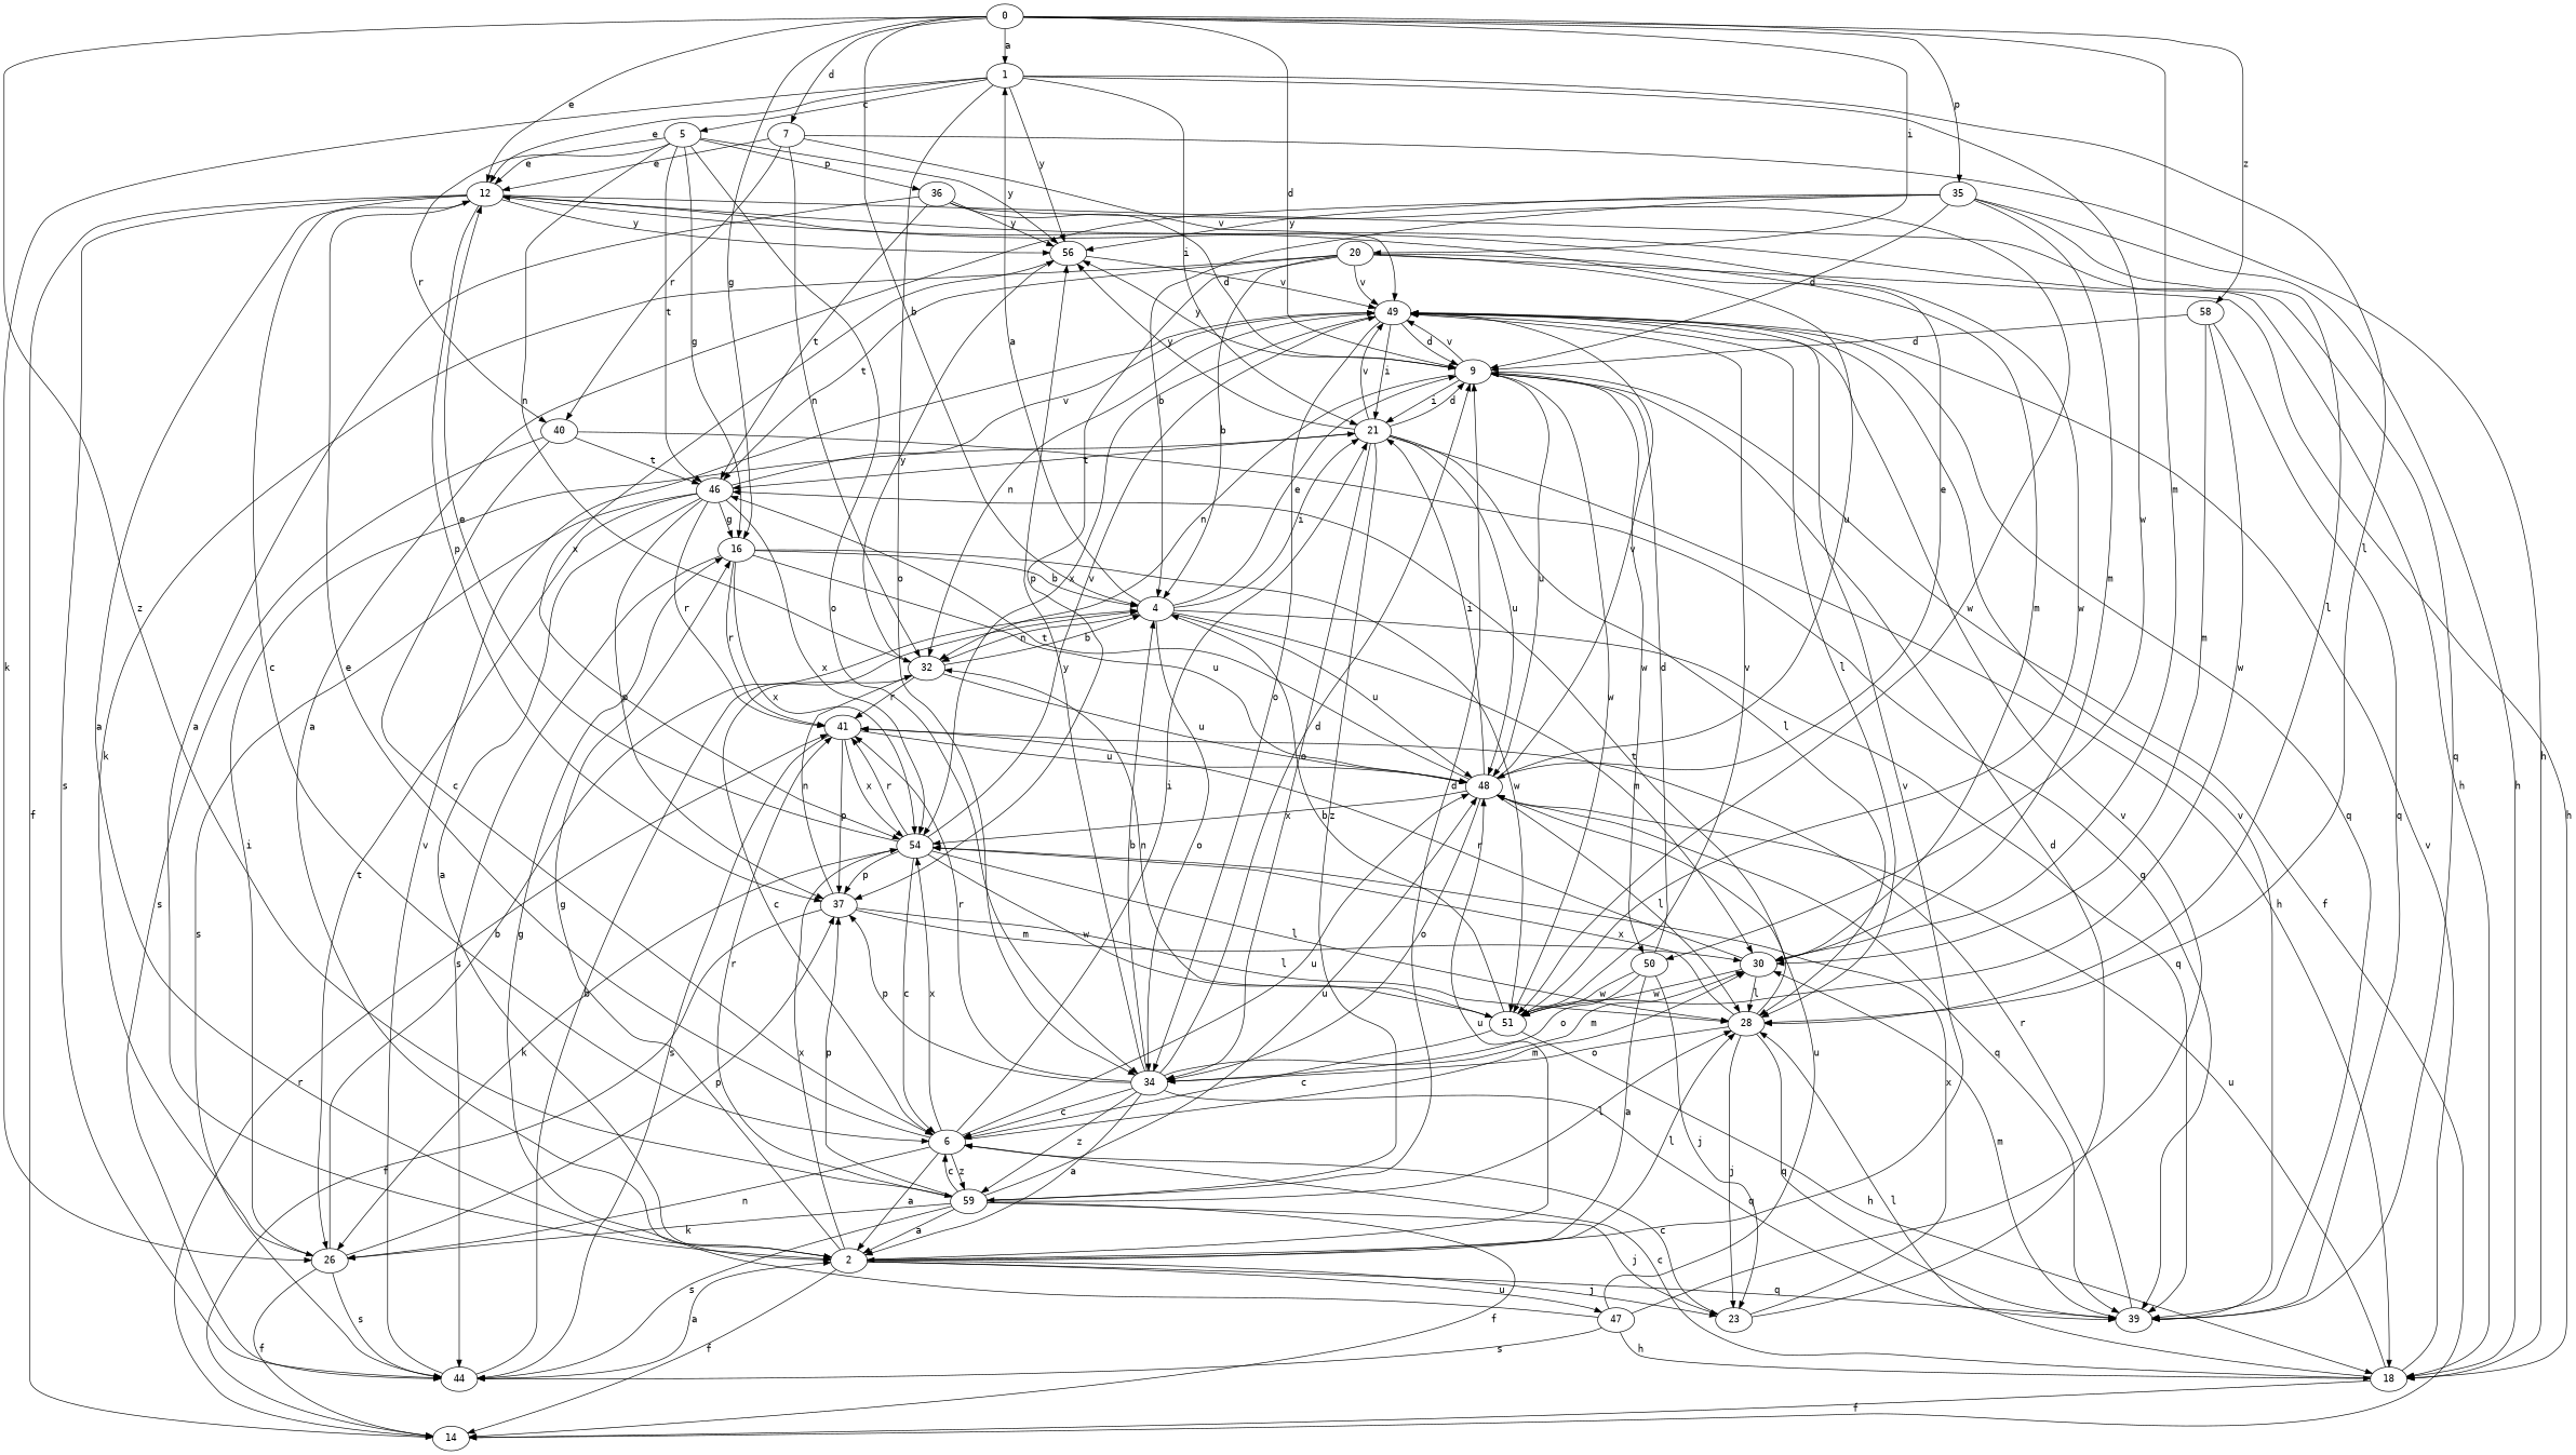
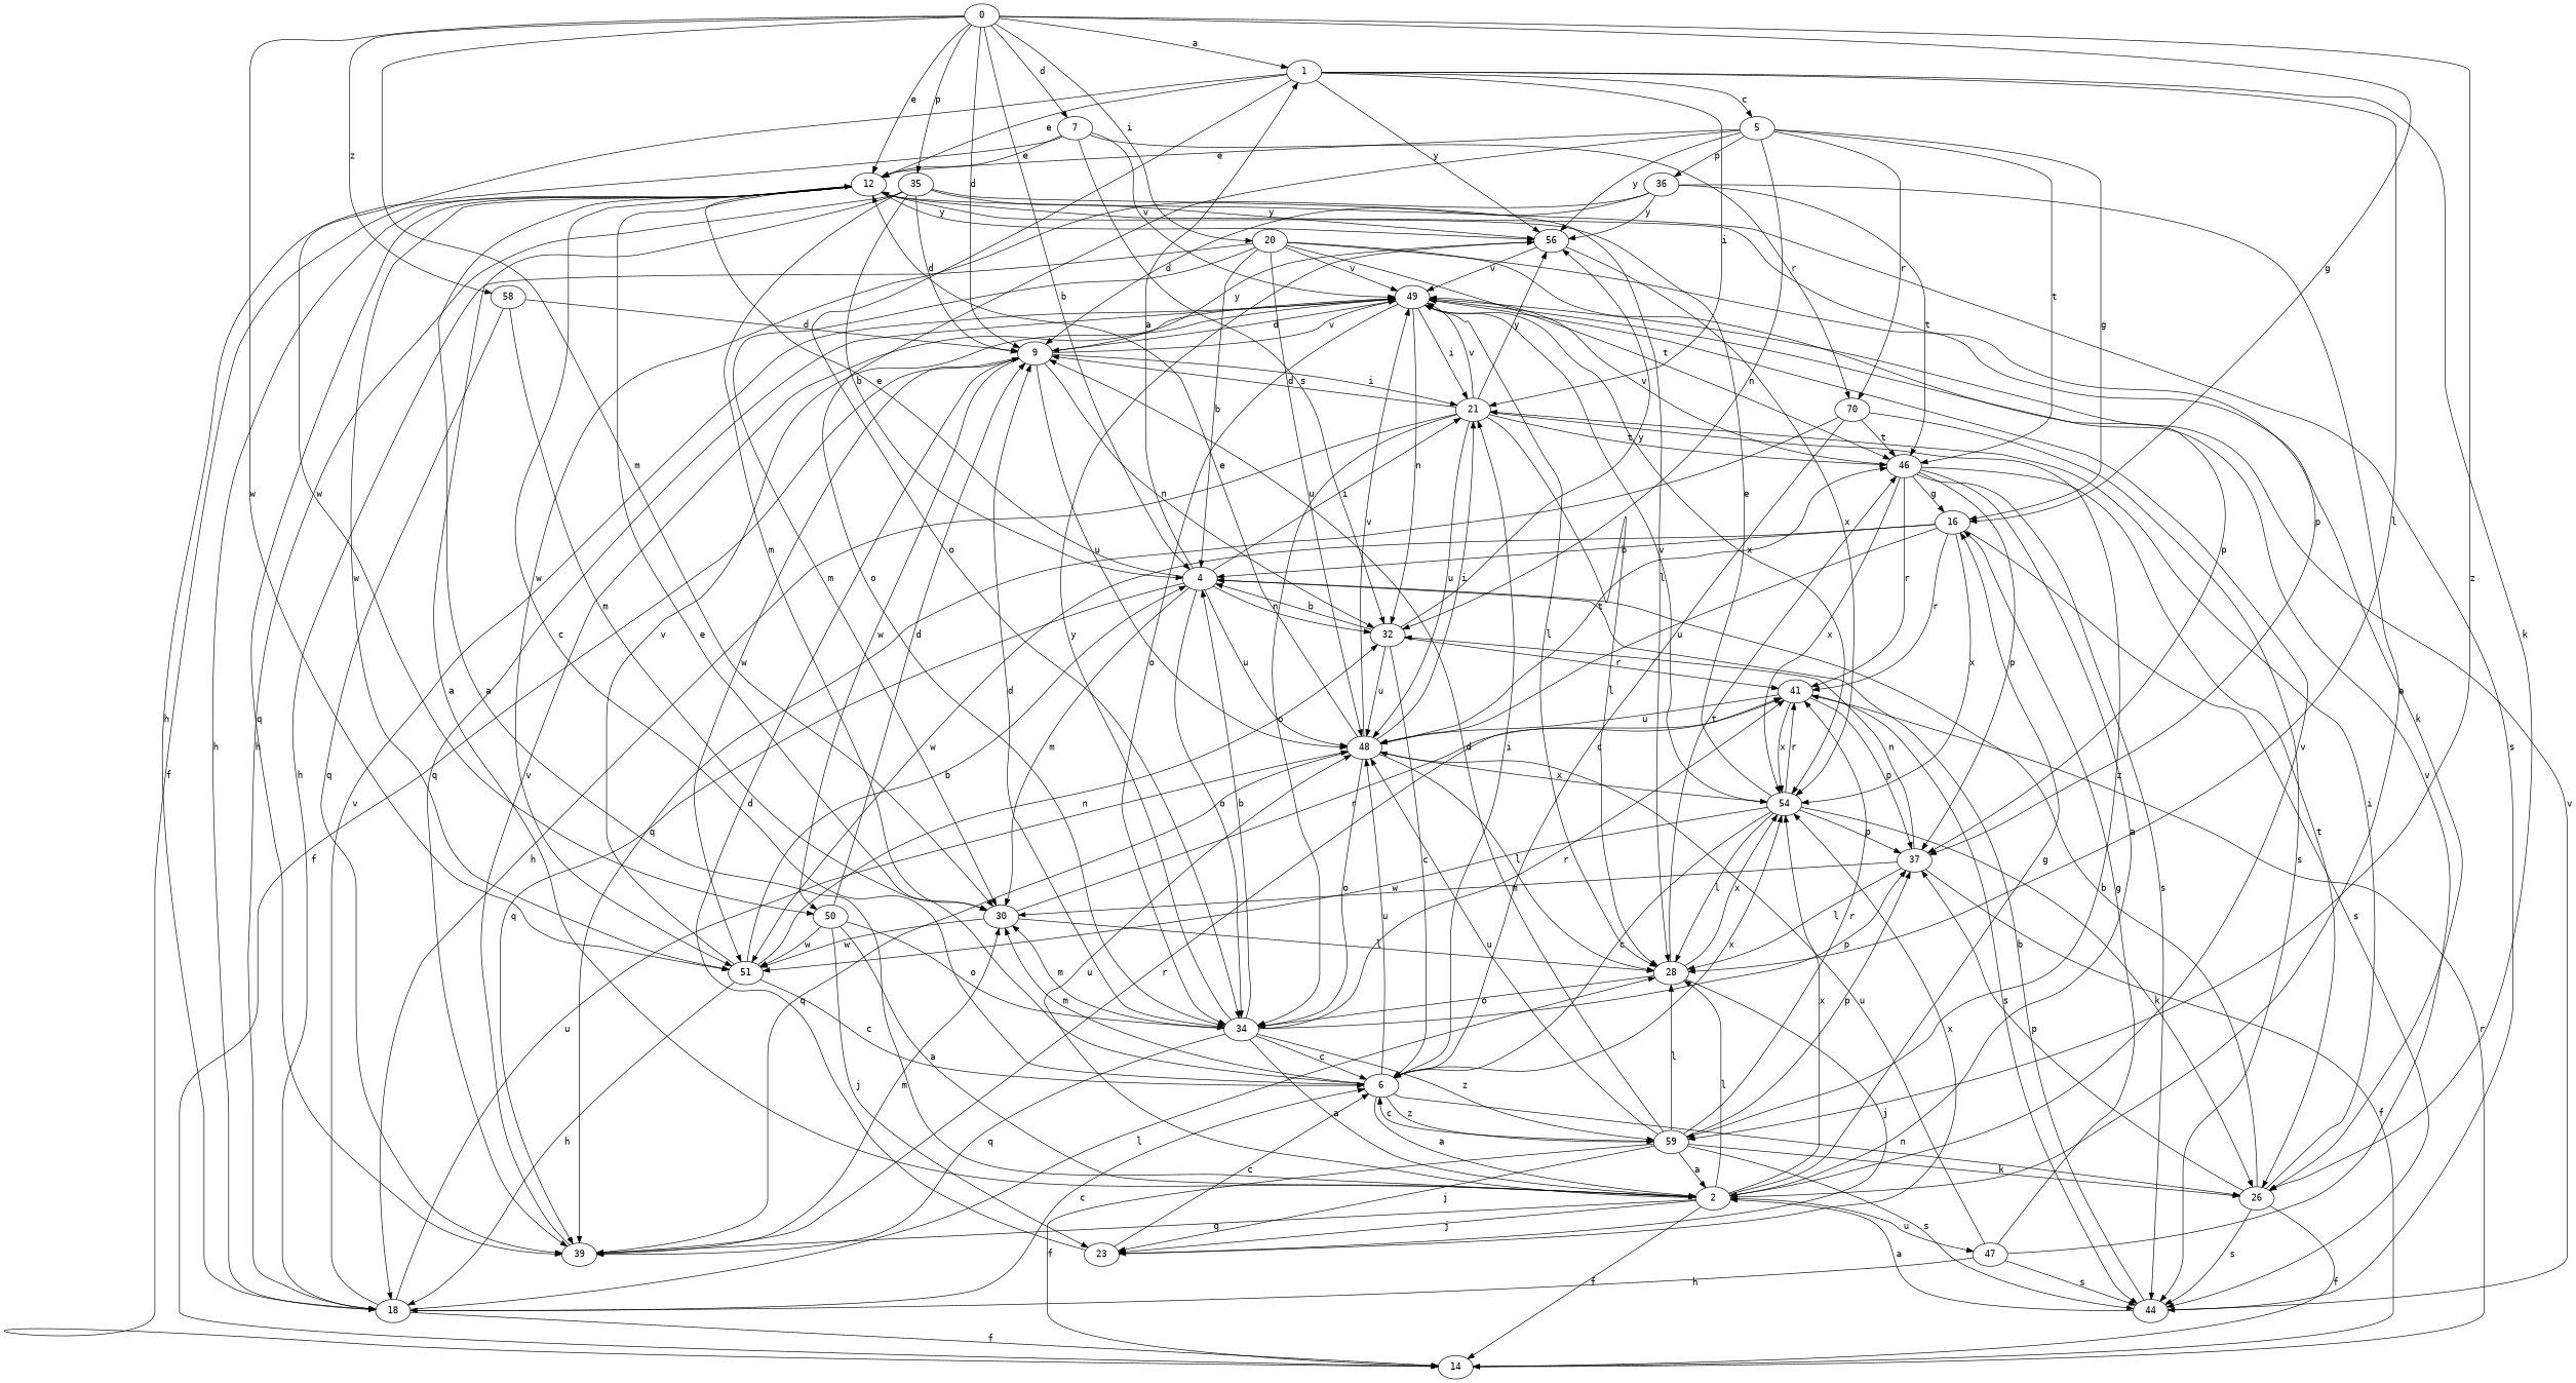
  strict digraph {
    fontname="DejaVu Sans Mono"
    node [fontname="DejaVu Sans Mono"]
    edge [fontname="DejaVu Sans Mono"]
    0
    1
    4
    7
    9
    12
    16
    20
    30
    35
    58
    59
    5
    21
    26
    28
    34
    50
    56
    39
    48
    32
    49
-   40
+   40 [label=70]
    18
    14
    51
    2
    6
    37
    44
    54
    41
    46
    23
    36
    47
    0 -> 1 [label=a]
    0 -> 4 [label=b]
    0 -> 7 [label=d]
    0 -> 9 [label=d]
    0 -> 12 [label=e]
    0 -> 16 [label=g]
    0 -> 20 [label=i]
    0 -> 30 [label=m]
    0 -> 35 [label=p]
    0 -> 58 [label=z]
    0 -> 59 [label=z]
    1 -> 12 [label=e]
    1 -> 5 [label=c]
    1 -> 21 [label=i]
    1 -> 26 [label=k]
    1 -> 28 [label=l]
    1 -> 34 [label=o]
    1 -> 50 [label=w]
    1 -> 56 [label=y]
    4 -> 1 [label=a]
-   4 -> 9 [label=e]
+   4 -> 12 [label=e]
    4 -> 30 [label=m]
    4 -> 21 [label=i]
    4 -> 34 [label=o]
    4 -> 39 [label=q]
    4 -> 48 [label=u]
    4 -> 32 [label=n]
    7 -> 12 [label=e]
-   7 -> 32 [label=n]
+   7 -> 32 [label=s]
    7 -> 49 [label=v]
    7 -> 40 [label=r]
    7 -> 18 [label=h]
    9 -> 21 [label=i]
    9 -> 50 [label=w]
    9 -> 56 [label=y]
    9 -> 48 [label=u]
    9 -> 32 [label=n]
    9 -> 49 [label=v]
    9 -> 14 [label=f]
    9 -> 51 [label=w]
    12 -> 56 [label=y]
    12 -> 39 [label=q]
    12 -> 18 [label=h]
    12 -> 14 [label=f]
    12 -> 51 [label=w]
    12 -> 2 [label=a]
    12 -> 6 [label=c]
    12 -> 37 [label=p]
    12 -> 44 [label=s]
    16 -> 4 [label=b]
    16 -> 48 [label=u]
    16 -> 51 [label=w]
    16 -> 44 [label=s]
    16 -> 54 [label=x]
    16 -> 41 [label=r]
    20 -> 4 [label=b]
    20 -> 30 [label=m]
    20 -> 26 [label=k]
    20 -> 48 [label=u]
    20 -> 49 [label=v]
    20 -> 18 [label=h]
    20 -> 37 [label=p]
    20 -> 46 [label=t]
    30 -> 28 [label=l]
    30 -> 51 [label=w]
    30 -> 41 [label=r]
    35 -> 4 [label=b]
    35 -> 9 [label=d]
    35 -> 30 [label=m]
    35 -> 28 [label=l]
    35 -> 56 [label=y]
    35 -> 18 [label=h]
    35 -> 2 [label=a]
    58 -> 9 [label=d]
    58 -> 30 [label=m]
    58 -> 39 [label=q]
-   58 -> 51 [label=w]
+   0 -> 51 [label=w]
    59 -> 9 [label=d]
    59 -> 26 [label=k]
    59 -> 28 [label=l]
    59 -> 48 [label=u]
    59 -> 14 [label=f]
    59 -> 2 [label=a]
    59 -> 6 [label=c]
    59 -> 37 [label=p]
    59 -> 44 [label=s]
    59 -> 41 [label=r]
    59 -> 23 [label=j]
    5 -> 12 [label=e]
    5 -> 16 [label=g]
    5 -> 34 [label=o]
    5 -> 56 [label=y]
    5 -> 32 [label=n]
    5 -> 40 [label=r]
    5 -> 46 [label=t]
    5 -> 36 [label=p]
    21 -> 9 [label=d]
    21 -> 59 [label=z]
    21 -> 28 [label=l]
    21 -> 34 [label=o]
    21 -> 56 [label=y]
    21 -> 48 [label=u]
    21 -> 49 [label=v]
    21 -> 18 [label=h]
    21 -> 46 [label=t]
    26 -> 4 [label=b]
    26 -> 21 [label=i]
    26 -> 14 [label=f]
    26 -> 37 [label=p]
    26 -> 44 [label=s]
    28 -> 34 [label=o]
-   28 -> 39 [label=q]
    28 -> 54 [label=x]
    28 -> 46 [label=t]
    28 -> 23 [label=j]
    34 -> 4 [label=b]
    34 -> 9 [label=d]
    34 -> 30 [label=m]
    34 -> 59 [label=z]
    34 -> 56 [label=y]
    34 -> 39 [label=q]
    34 -> 2 [label=a]
    34 -> 6 [label=c]
    34 -> 37 [label=p]
    34 -> 41 [label=r]
    50 -> 9 [label=d]
    50 -> 34 [label=o]
    50 -> 51 [label=w]
    50 -> 2 [label=a]
    50 -> 23 [label=j]
    56 -> 49 [label=v]
    56 -> 54 [label=x]
    39 -> 30 [label=m]
    39 -> 49 [label=v]
    39 -> 41 [label=r]
    48 -> 12 [label=e]
    48 -> 21 [label=i]
    48 -> 28 [label=l]
    48 -> 34 [label=o]
    48 -> 39 [label=q]
    48 -> 49 [label=v]
    48 -> 54 [label=x]
    48 -> 46 [label=t]
    32 -> 4 [label=b]
    32 -> 56 [label=y]
    32 -> 48 [label=u]
    32 -> 6 [label=c]
    32 -> 41 [label=r]
    49 -> 9 [label=d]
    49 -> 21 [label=i]
    49 -> 28 [label=l]
    49 -> 34 [label=o]
    49 -> 39 [label=q]
    49 -> 32 [label=n]
    49 -> 54 [label=x]
    40 -> 39 [label=q]
    40 -> 6 [label=c]
    40 -> 44 [label=s]
    40 -> 46 [label=t]
    18 -> 28 [label=l]
    18 -> 48 [label=u]
    18 -> 49 [label=v]
    18 -> 14 [label=f]
    18 -> 6 [label=c]
    14 -> 41 [label=r]
    51 -> 4 [label=b]
    51 -> 32 [label=n]
    51 -> 49 [label=v]
    51 -> 18 [label=h]
    51 -> 6 [label=c]
    2 -> 16 [label=g]
    2 -> 28 [label=l]
    2 -> 39 [label=q]
    2 -> 48 [label=u]
    2 -> 49 [label=v]
    2 -> 14 [label=f]
    2 -> 54 [label=x]
    2 -> 23 [label=j]
    2 -> 47 [label=u]
    6 -> 12 [label=e]
    6 -> 30 [label=m]
    6 -> 59 [label=z]
    6 -> 21 [label=i]
    6 -> 26 [label=n]
    6 -> 48 [label=u]
    6 -> 2 [label=a]
    6 -> 54 [label=x]
    37 -> 30 [label=m]
    37 -> 28 [label=l]
    37 -> 32 [label=n]
    37 -> 14 [label=f]
    44 -> 4 [label=b]
    44 -> 49 [label=v]
    44 -> 2 [label=a]
    54 -> 12 [label=e]
    54 -> 26 [label=k]
    54 -> 28 [label=l]
    54 -> 49 [label=v]
    54 -> 51 [label=w]
    54 -> 6 [label=c]
    54 -> 37 [label=p]
    54 -> 41 [label=r]
    41 -> 48 [label=u]
    41 -> 37 [label=p]
    41 -> 44 [label=s]
    41 -> 54 [label=x]
    46 -> 16 [label=g]
    46 -> 26 [label=t]
    46 -> 49 [label=v]
    46 -> 2 [label=a]
    46 -> 37 [label=p]
    46 -> 44 [label=s]
    46 -> 54 [label=x]
    46 -> 41 [label=r]
    23 -> 9 [label=d]
    23 -> 6 [label=c]
    23 -> 54 [label=x]
    36 -> 9 [label=d]
    36 -> 56 [label=y]
    36 -> 51 [label=w]
    36 -> 2 [label=a]
    36 -> 46 [label=t]
    47 -> 16 [label=g]
    47 -> 48 [label=u]
    47 -> 49 [label=v]
    47 -> 18 [label=h]
    47 -> 44 [label=s]
  }
